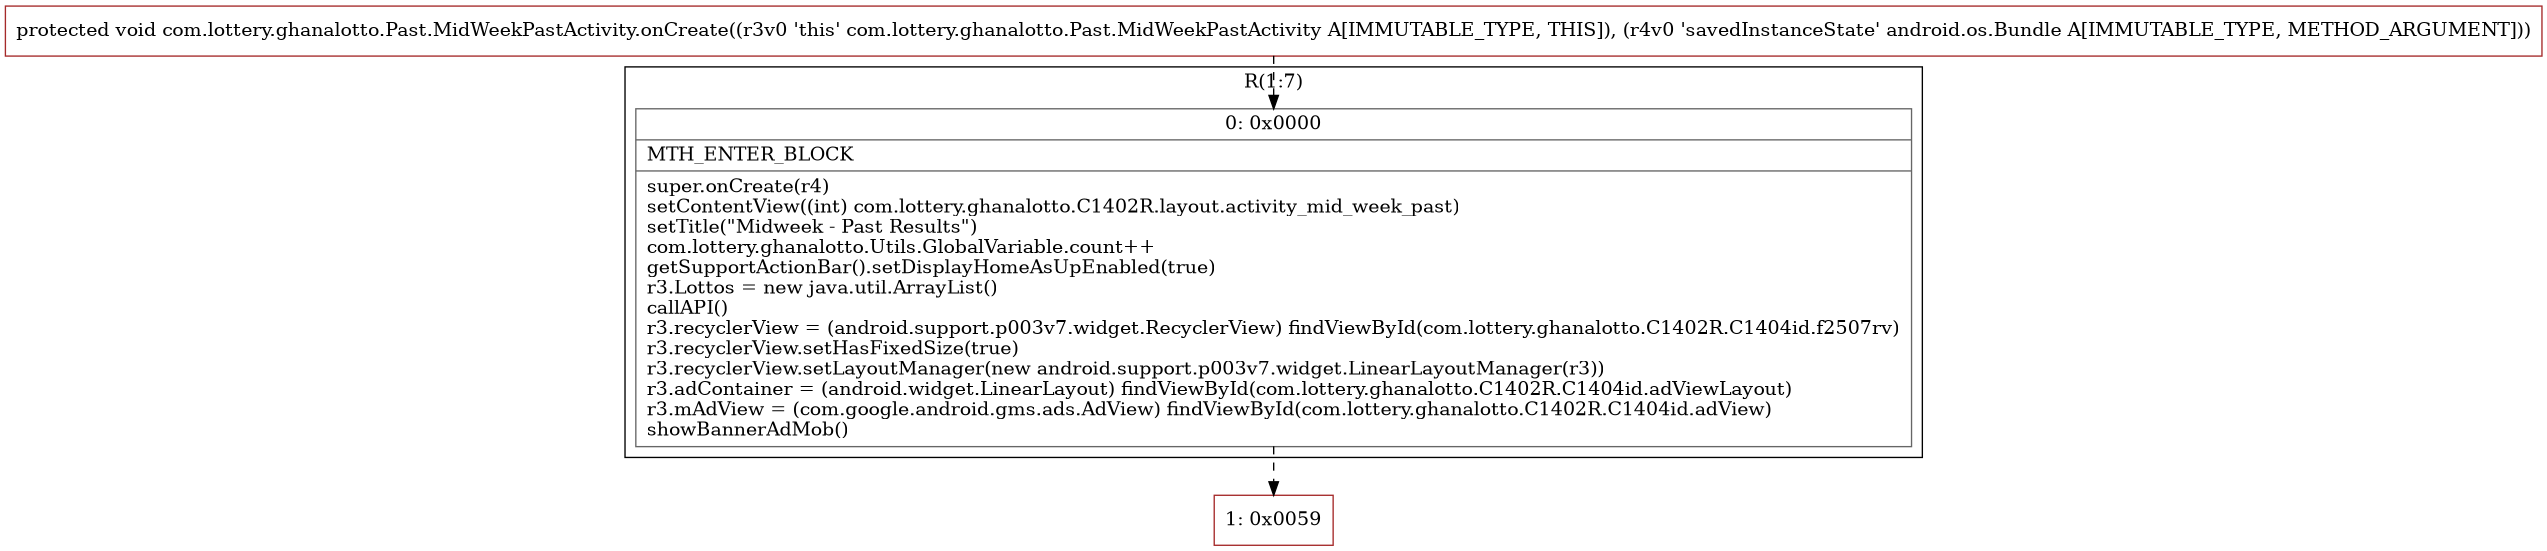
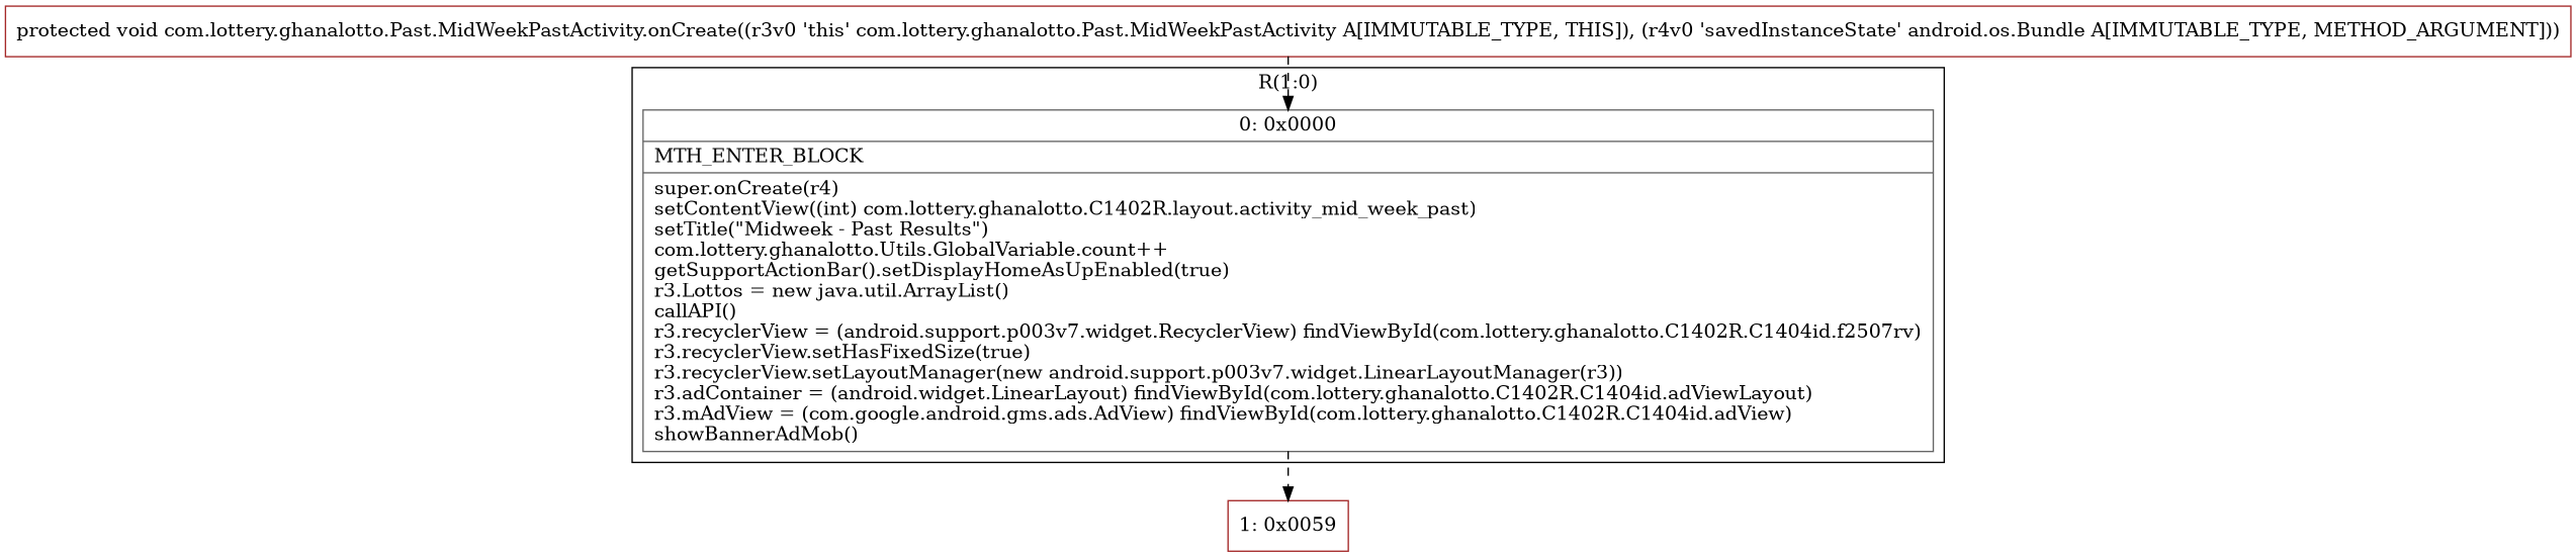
  digraph {
    node [color=brown shape=record]
    edge [style=dashed]
    n1 [color=gray40 label="{0\:\ 0x0000|MTH_ENTER_BLOCK\l|super.onCreate(r4)\lsetContentView((int) com.lottery.ghanalotto.C1402R.layout.activity_mid_week_past)\lsetTitle(\"Midweek \- Past Results\")\lcom.lottery.ghanalotto.Utils.GlobalVariable.count++\lgetSupportActionBar().setDisplayHomeAsUpEnabled(true)\lr3.Lottos = new java.util.ArrayList()\lcallAPI()\lr3.recyclerView = (android.support.p003v7.widget.RecyclerView) findViewById(com.lottery.ghanalotto.C1402R.C1404id.f2507rv)\lr3.recyclerView.setHasFixedSize(true)\lr3.recyclerView.setLayoutManager(new android.support.p003v7.widget.LinearLayoutManager(r3))\lr3.adContainer = (android.widget.LinearLayout) findViewById(com.lottery.ghanalotto.C1402R.C1404id.adViewLayout)\lr3.mAdView = (com.google.android.gms.ads.AdView) findViewById(com.lottery.ghanalotto.C1402R.C1404id.adView)\lshowBannerAdMob()\l}"]
    n2 [label="{1\:\ 0x0059}"]
    n3 [label="{protected void com.lottery.ghanalotto.Past.MidWeekPastActivity.onCreate((r3v0 'this' com.lottery.ghanalotto.Past.MidWeekPastActivity A[IMMUTABLE_TYPE, THIS]), (r4v0 'savedInstanceState' android.os.Bundle A[IMMUTABLE_TYPE, METHOD_ARGUMENT])) }"]
    subgraph cluster_1 {
-     label="R(1:7)"
+     label="R(1:0)"
      n1
    }
    n1 -> n2
    n3 -> n1
  }
